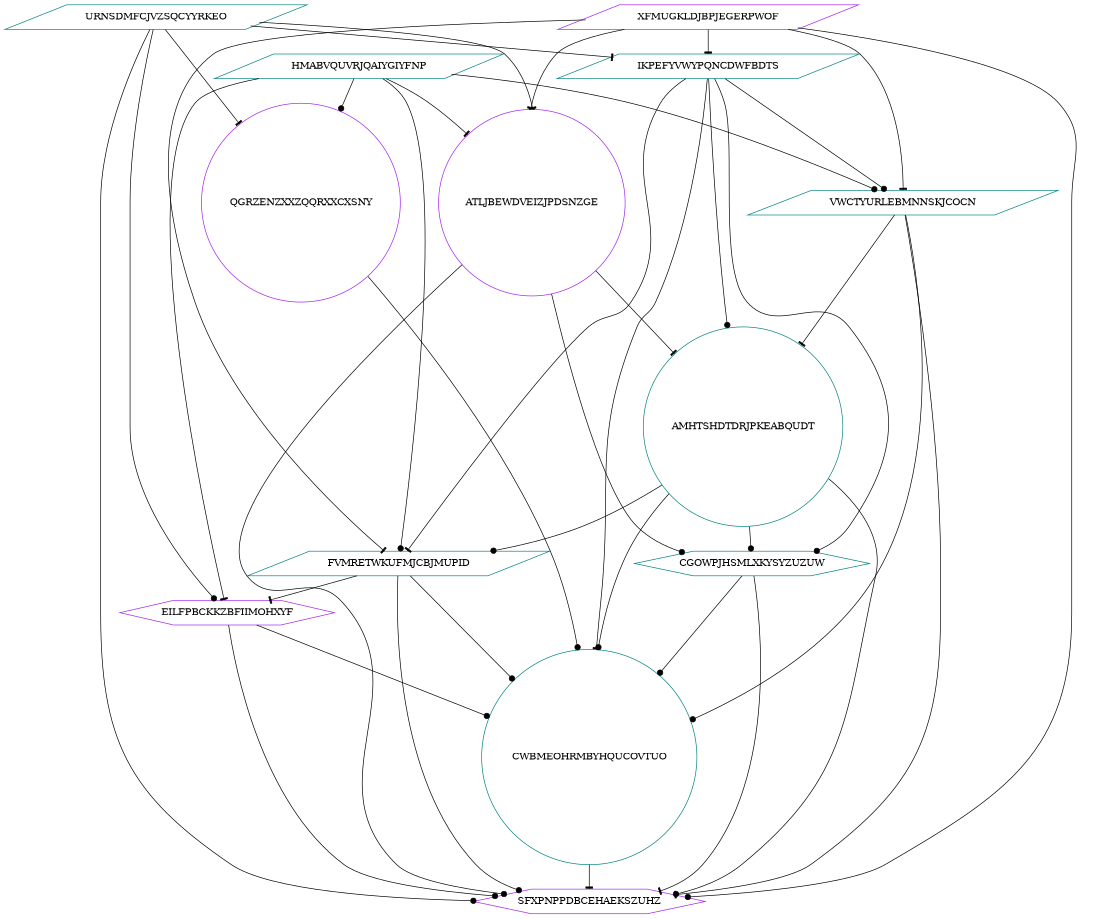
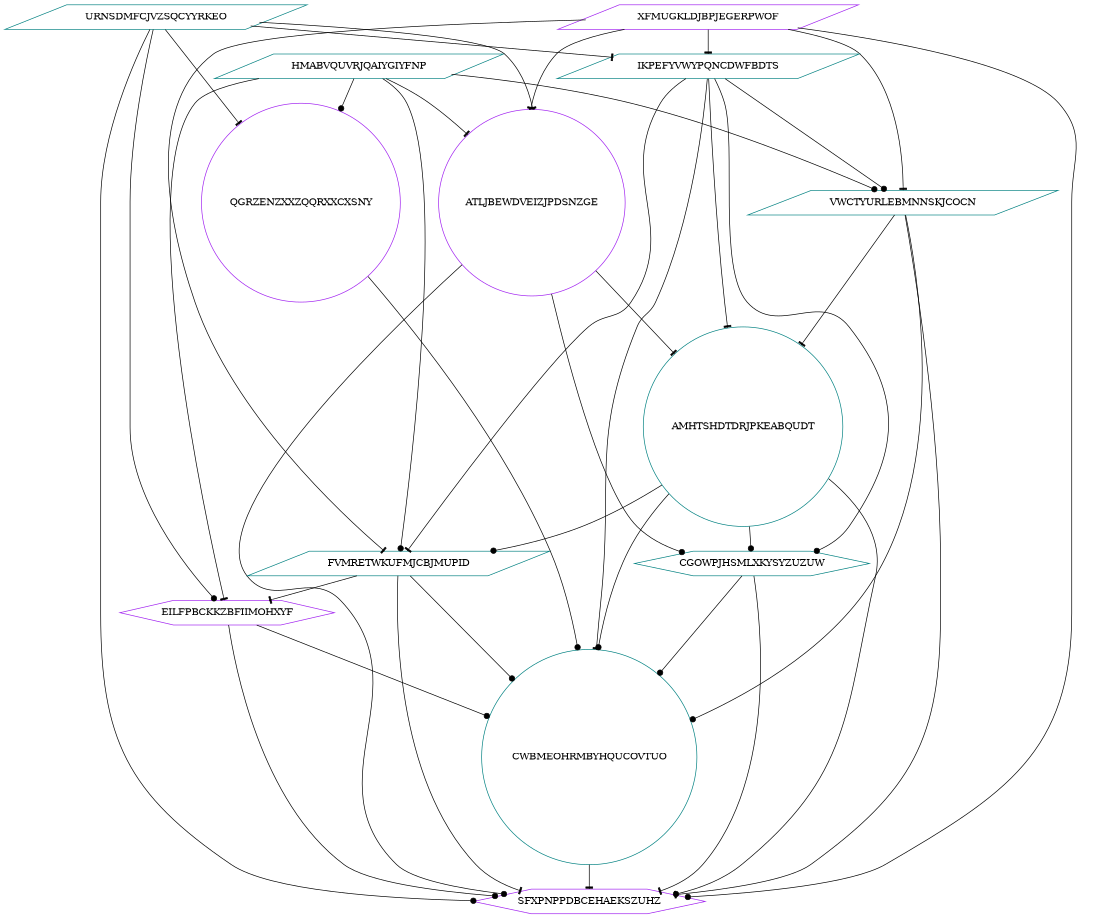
  digraph {
    node [Weight=13 color=teal shape=parallelogram]
    edge [Weight=16 arrowhead=dot]
    ATLJBEWDVEIZJPDSNZGE [Weight=15 color=purple shape=circle]
    HMABVQUVRJQAIYGIYFNP
    VWCTYURLEBMNNSKJCOCN [Weight=20]
    FVMRETWKUFMJCBJMUPID [Weight=11]
    EILFPBCKKZBFIIMOHXYF [Weight=14 color=purple shape=hexagon]
    QGRZENZXXZQQRXXCXSNY [color=purple shape=circle]
    SFXPNPPDBCEHAEKSZUHZ [Weight=14 color=purple shape=hexagon]
    AMHTSHDTDRJPKEABQUDT [Weight=20 shape=circle]
    CGOWPJHSMLXKYSYZUZUW [Weight=12 shape=hexagon]
    CWBMEOHRMBYHQUCOVTUO [shape=circle]
    XFMUGKLDJBPJEGERPWOF [Weight=18 color=purple]
    IKPEFYVWYPQNCDWFBDTS [Weight=19]
    URNSDMFCJVZSQCYYRKEO [Weight=19]
    ATLJBEWDVEIZJPDSNZGE -> SFXPNPPDBCEHAEKSZUHZ [Weight=10]
    ATLJBEWDVEIZJPDSNZGE -> AMHTSHDTDRJPKEABQUDT [arrowhead=tee]
    ATLJBEWDVEIZJPDSNZGE -> CGOWPJHSMLXKYSYZUZUW [Weight=10]
    HMABVQUVRJQAIYGIYFNP -> ATLJBEWDVEIZJPDSNZGE [Weight=11 arrowhead=tee]
    HMABVQUVRJQAIYGIYFNP -> VWCTYURLEBMNNSKJCOCN [Weight=10]
    HMABVQUVRJQAIYGIYFNP -> FVMRETWKUFMJCBJMUPID [Weight=20]
    HMABVQUVRJQAIYGIYFNP -> EILFPBCKKZBFIIMOHXYF [Weight=19 arrowhead=tee]
    HMABVQUVRJQAIYGIYFNP -> QGRZENZXXZQQRXXCXSNY [Weight=17]
    VWCTYURLEBMNNSKJCOCN -> SFXPNPPDBCEHAEKSZUHZ [Weight=14 arrowhead=tee]
    VWCTYURLEBMNNSKJCOCN -> AMHTSHDTDRJPKEABQUDT [Weight=19 arrowhead=tee]
    VWCTYURLEBMNNSKJCOCN -> CWBMEOHRMBYHQUCOVTUO [Weight=13]
    FVMRETWKUFMJCBJMUPID -> EILFPBCKKZBFIIMOHXYF [Weight=14 arrowhead=tee]
-   FVMRETWKUFMJCBJMUPID -> SFXPNPPDBCEHAEKSZUHZ [Weight=12]
+   FVMRETWKUFMJCBJMUPID -> SFXPNPPDBCEHAEKSZUHZ [Weight=12 arrowhead=tee]
    FVMRETWKUFMJCBJMUPID -> CWBMEOHRMBYHQUCOVTUO
    EILFPBCKKZBFIIMOHXYF -> SFXPNPPDBCEHAEKSZUHZ
    EILFPBCKKZBFIIMOHXYF -> CWBMEOHRMBYHQUCOVTUO [Weight=20]
    QGRZENZXXZQQRXXCXSNY -> CWBMEOHRMBYHQUCOVTUO [Weight=20]
    AMHTSHDTDRJPKEABQUDT -> FVMRETWKUFMJCBJMUPID
    AMHTSHDTDRJPKEABQUDT -> SFXPNPPDBCEHAEKSZUHZ
    AMHTSHDTDRJPKEABQUDT -> CGOWPJHSMLXKYSYZUZUW
    AMHTSHDTDRJPKEABQUDT -> CWBMEOHRMBYHQUCOVTUO [Weight=11]
    CGOWPJHSMLXKYSYZUZUW -> SFXPNPPDBCEHAEKSZUHZ [Weight=12 arrowhead=tee]
    CGOWPJHSMLXKYSYZUZUW -> CWBMEOHRMBYHQUCOVTUO [Weight=13]
    CWBMEOHRMBYHQUCOVTUO -> SFXPNPPDBCEHAEKSZUHZ [Weight=19 arrowhead=tee]
    XFMUGKLDJBPJEGERPWOF -> ATLJBEWDVEIZJPDSNZGE [Weight=14 arrowhead=tee]
    XFMUGKLDJBPJEGERPWOF -> VWCTYURLEBMNNSKJCOCN [Weight=13 arrowhead=tee]
    XFMUGKLDJBPJEGERPWOF -> FVMRETWKUFMJCBJMUPID [Weight=12 arrowhead=tee]
    XFMUGKLDJBPJEGERPWOF -> SFXPNPPDBCEHAEKSZUHZ [Weight=19]
    XFMUGKLDJBPJEGERPWOF -> IKPEFYVWYPQNCDWFBDTS [arrowhead=tee]
    IKPEFYVWYPQNCDWFBDTS -> VWCTYURLEBMNNSKJCOCN
    IKPEFYVWYPQNCDWFBDTS -> FVMRETWKUFMJCBJMUPID [Weight=15 arrowhead=tee]
-   IKPEFYVWYPQNCDWFBDTS -> AMHTSHDTDRJPKEABQUDT [Weight=20]
+   IKPEFYVWYPQNCDWFBDTS -> AMHTSHDTDRJPKEABQUDT [Weight=20 arrowhead=tee]
    IKPEFYVWYPQNCDWFBDTS -> CGOWPJHSMLXKYSYZUZUW [Weight=14]
    IKPEFYVWYPQNCDWFBDTS -> CWBMEOHRMBYHQUCOVTUO [Weight=20 arrowhead=tee]
    URNSDMFCJVZSQCYYRKEO -> ATLJBEWDVEIZJPDSNZGE [Weight=19 arrowhead=tee]
    URNSDMFCJVZSQCYYRKEO -> EILFPBCKKZBFIIMOHXYF [Weight=14]
    URNSDMFCJVZSQCYYRKEO -> QGRZENZXXZQQRXXCXSNY [Weight=15 arrowhead=tee]
    URNSDMFCJVZSQCYYRKEO -> SFXPNPPDBCEHAEKSZUHZ [Weight=14]
    URNSDMFCJVZSQCYYRKEO -> IKPEFYVWYPQNCDWFBDTS [Weight=20 arrowhead=tee]
  }
